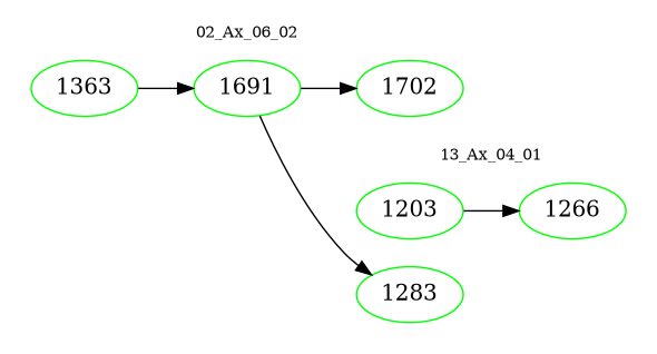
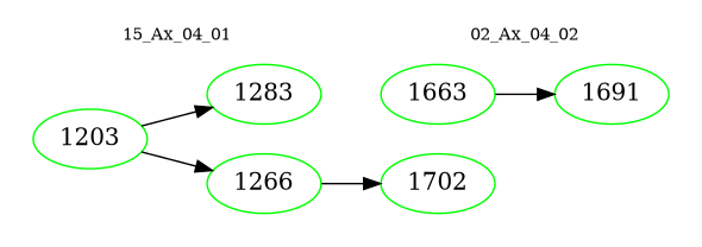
  digraph {
    rankdir=LR
    node [color=green]
    edge [color=black]
    n1 [label=1691]
-   n2 [label=1363]
+   n2 [label=1663]
    n3 [label=1702]
    n4 [label=1203]
    n5 [label=1266]
    n6 [label=1283]
    subgraph cluster_1 {
      color=white
      fontsize=10
-     label="02_Ax_06_02"
+     label="02_Ax_04_02"
      n1
      n2
      n3
    }
    subgraph cluster_2 {
      color=white
      fontsize=10
-     label="13_Ax_04_01"
+     label="15_Ax_04_01"
      n4
      n5
      n6
    }
-   n1 -> n3
+   n5 -> n3
    n2 -> n1
    n4 -> n5
-   n1 -> n6
+   n4 -> n6
  }
